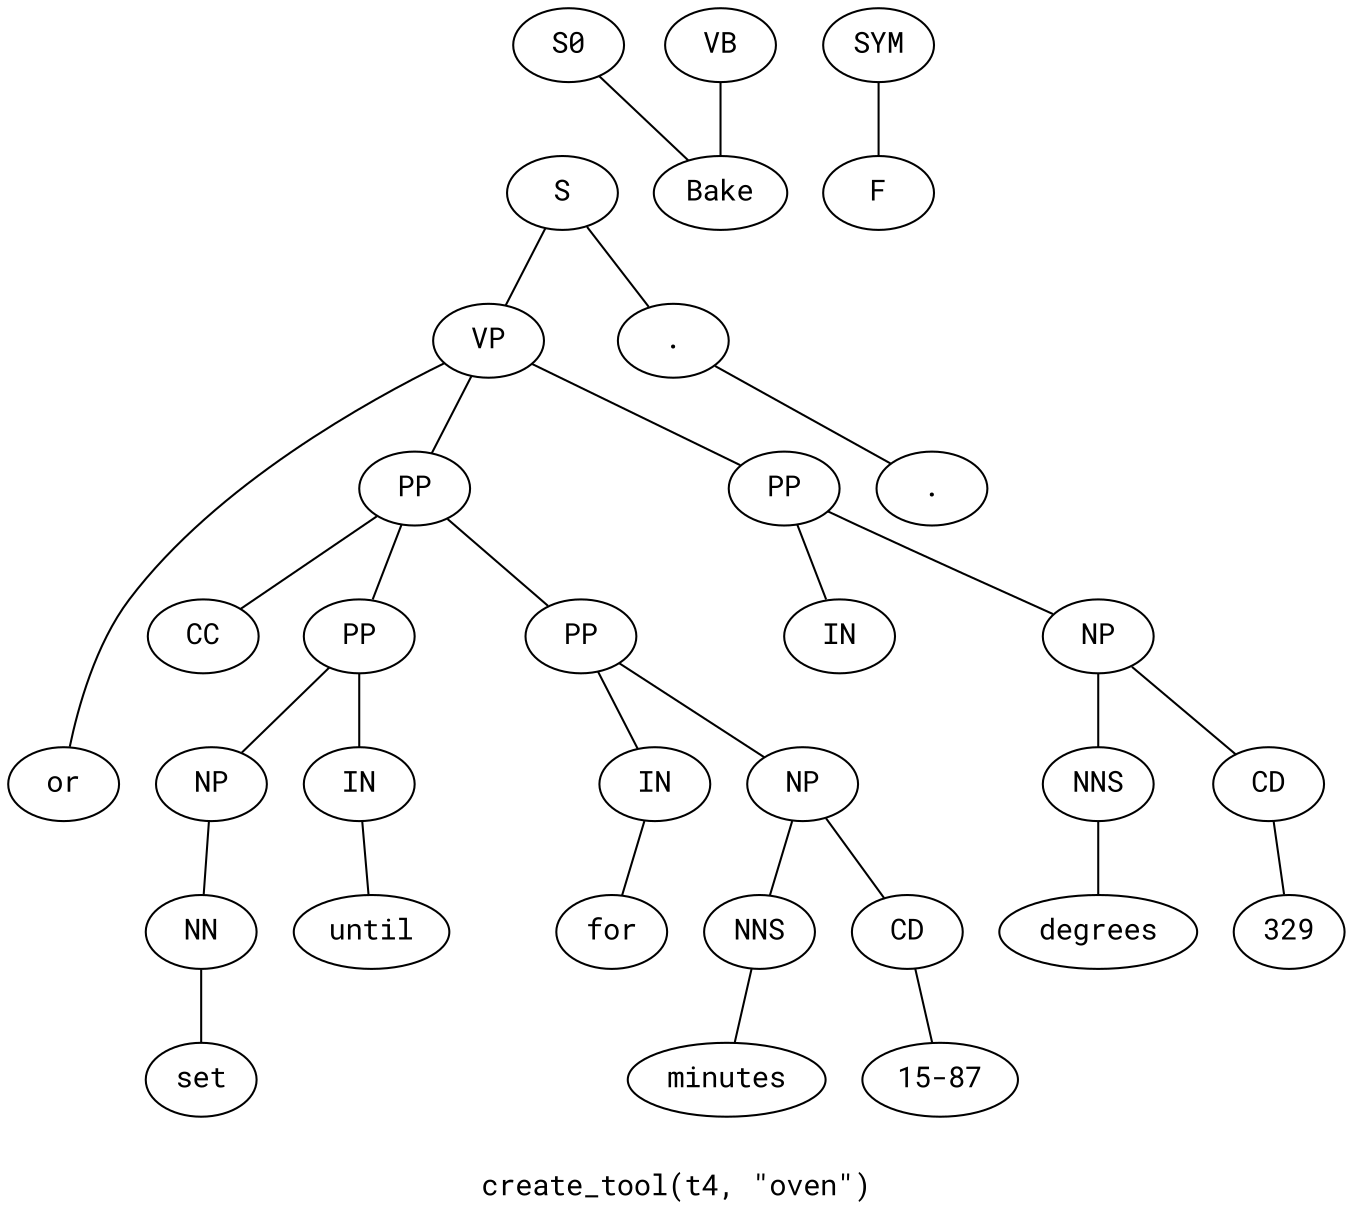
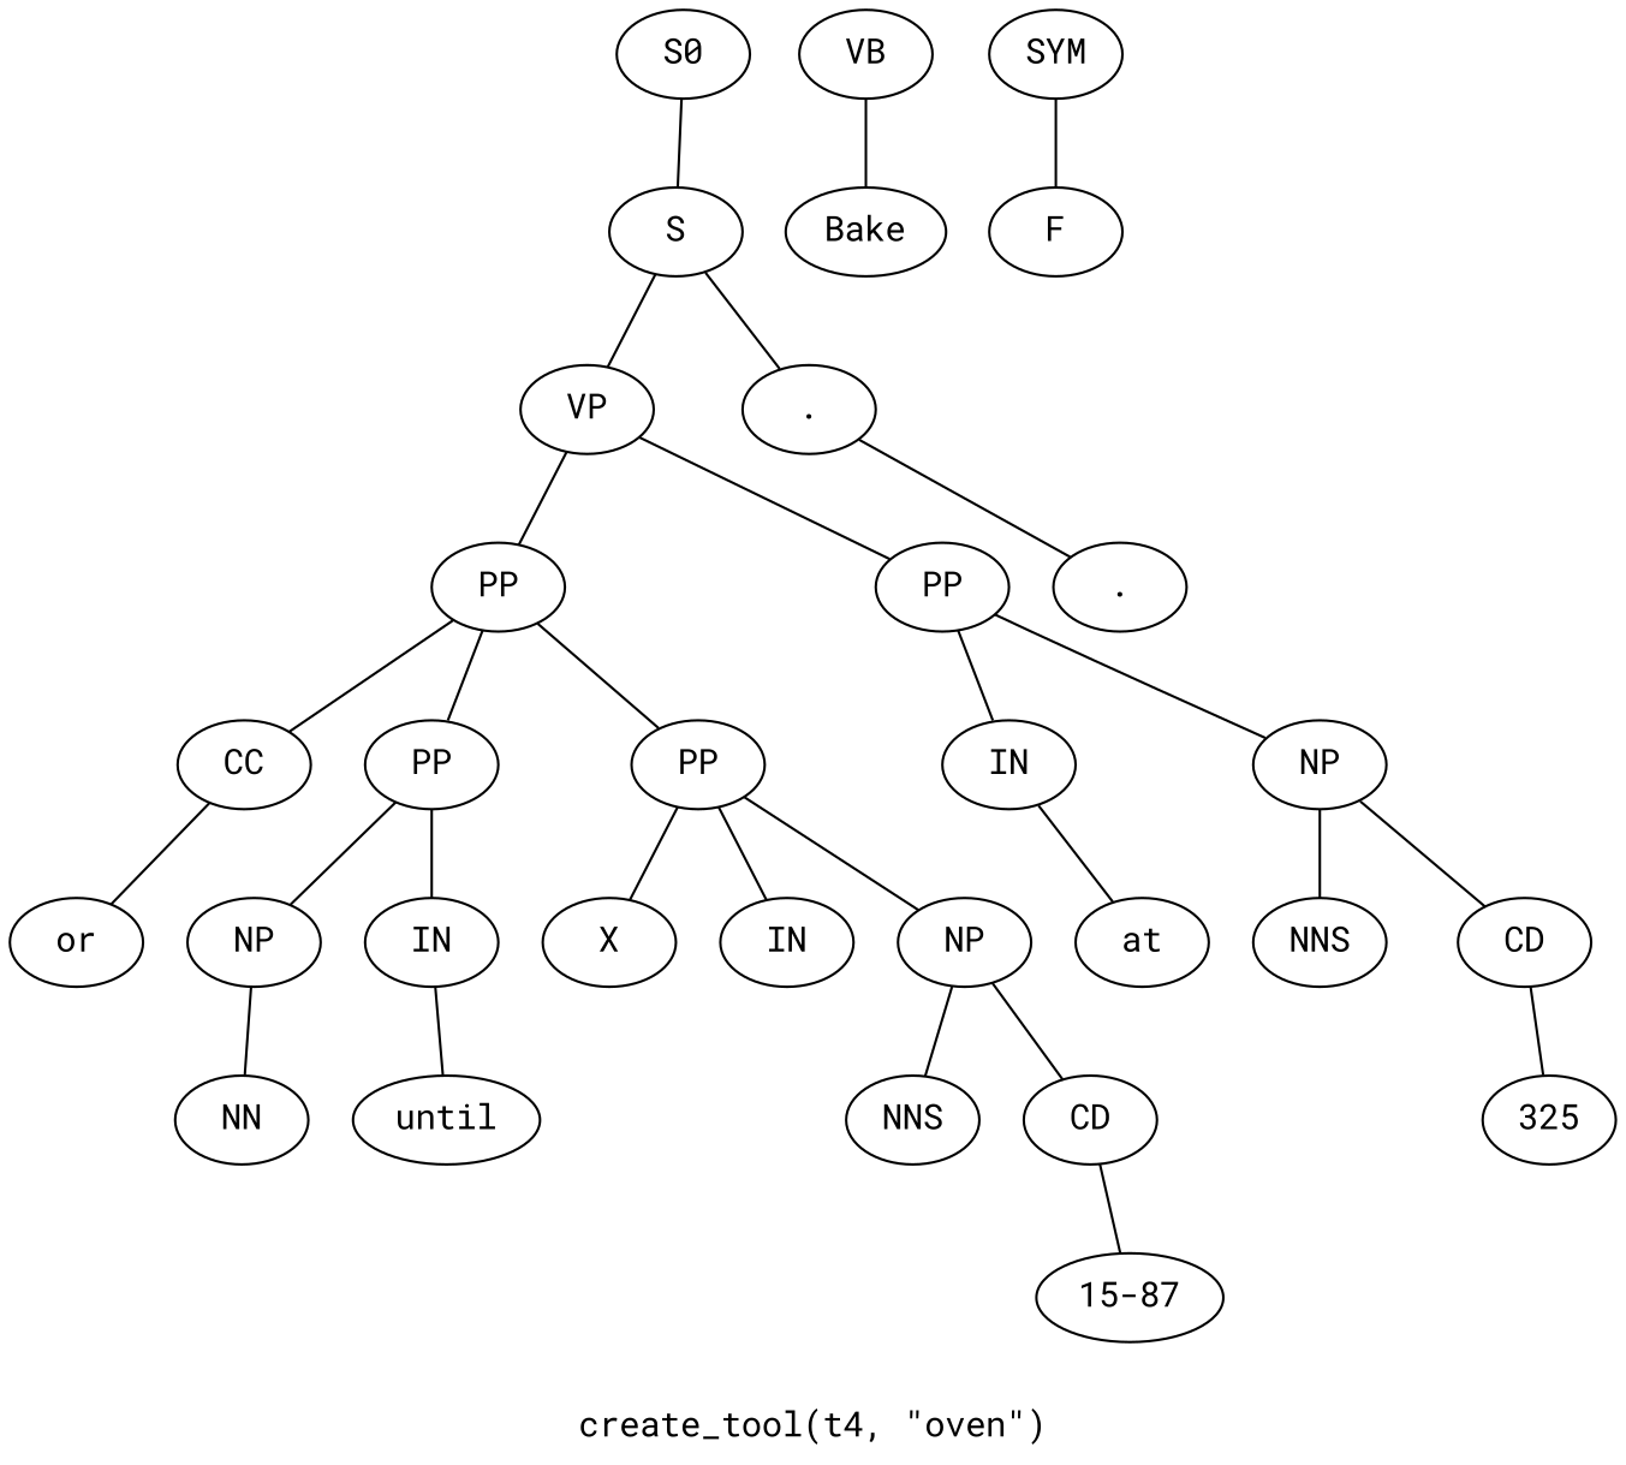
  graph {
    fontname="Roboto Mono"
    label="create_tool(t4, \"oven\")"
    node [fontname="Roboto Mono"]
    edge [fontname="Roboto Mono"]
    n1 [label=S0]
    n2 [label=S]
    n3 [label=VP]
    n4 [label="."]
    n5 [label=PP]
    n6 [label=PP]
    n7 [label="."]
    n8 [label=VB]
    n9 [label=Bake]
    n10 [label=IN]
    n11 [label=NP]
    n12 [label=PP]
    n13 [label=CC]
    n14 [label=PP]
+   n15 [label=at]
    n16 [label=CD]
    n17 [label=NNS]
-   n18 [label=329]
-   n19 [label=degrees]
+   n18 [label=325]
+   n20 [label=X]
    n21 [label=IN]
    n22 [label=NP]
    n23 [label=or]
    n24 [label=IN]
    n25 [label=NP]
-   n26 [label=for]
    n27 [label=CD]
    n28 [label=NNS]
    n29 [label=SYM]
    n30 [label=F]
    n31 [label="15-87"]
-   n32 [label=minutes]
    n33 [label=until]
    n34 [label=NN]
-   n35 [label=set]
-   n1 -- n9
+   n1 -- n2
    n2 -- n3
    n2 -- n4
    n3 -- n5
    n3 -- n6
    n4 -- n7
    n5 -- n10
    n5 -- n11
    n6 -- n12
    n6 -- n13
    n6 -- n14
    n8 -- n9
+   n10 -- n15
    n11 -- n16
    n11 -- n17
+   n12 -- n20
    n12 -- n21
    n12 -- n22
-   n3 -- n23
+   n13 -- n23
    n14 -- n24
    n14 -- n25
    n16 -- n18
-   n17 -- n19
-   n21 -- n26
    n22 -- n27
    n22 -- n28
    n24 -- n33
    n25 -- n34
    n27 -- n31
-   n28 -- n32
    n29 -- n30
-   n34 -- n35
  }
